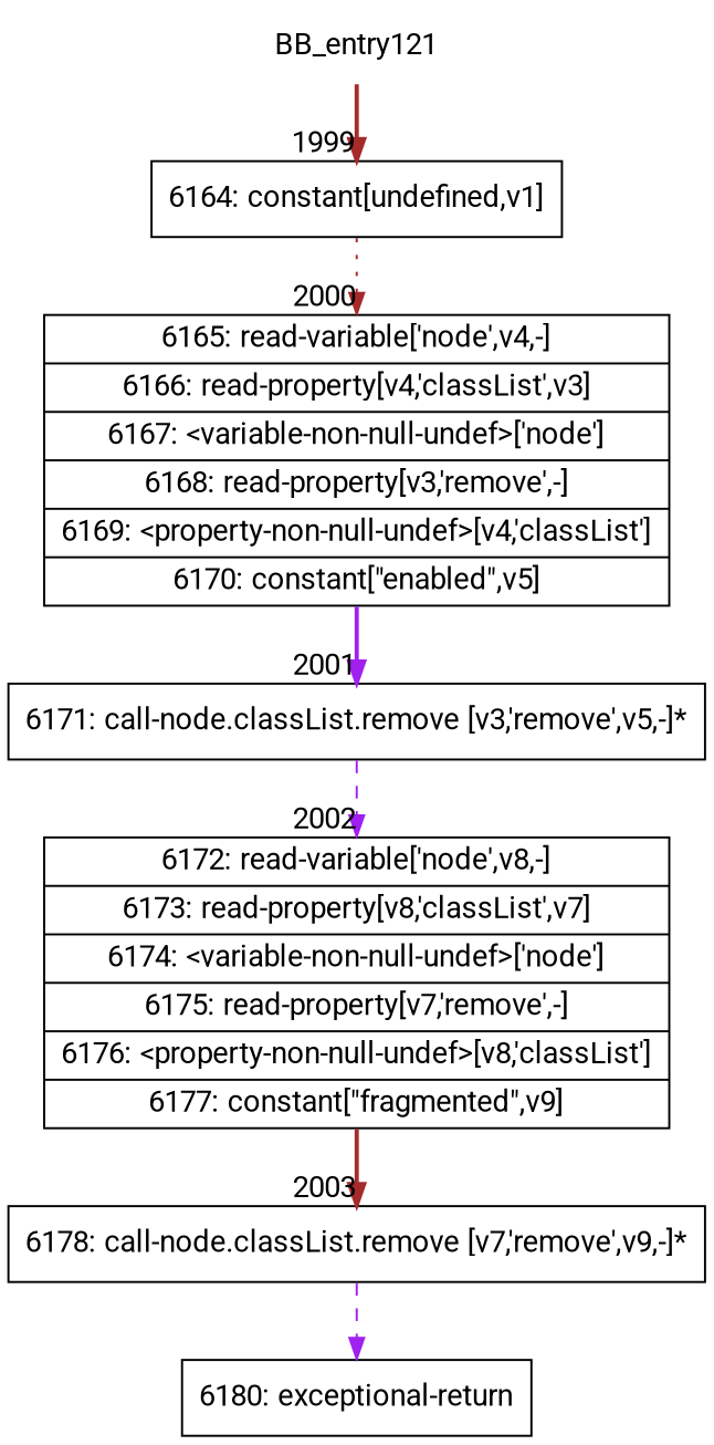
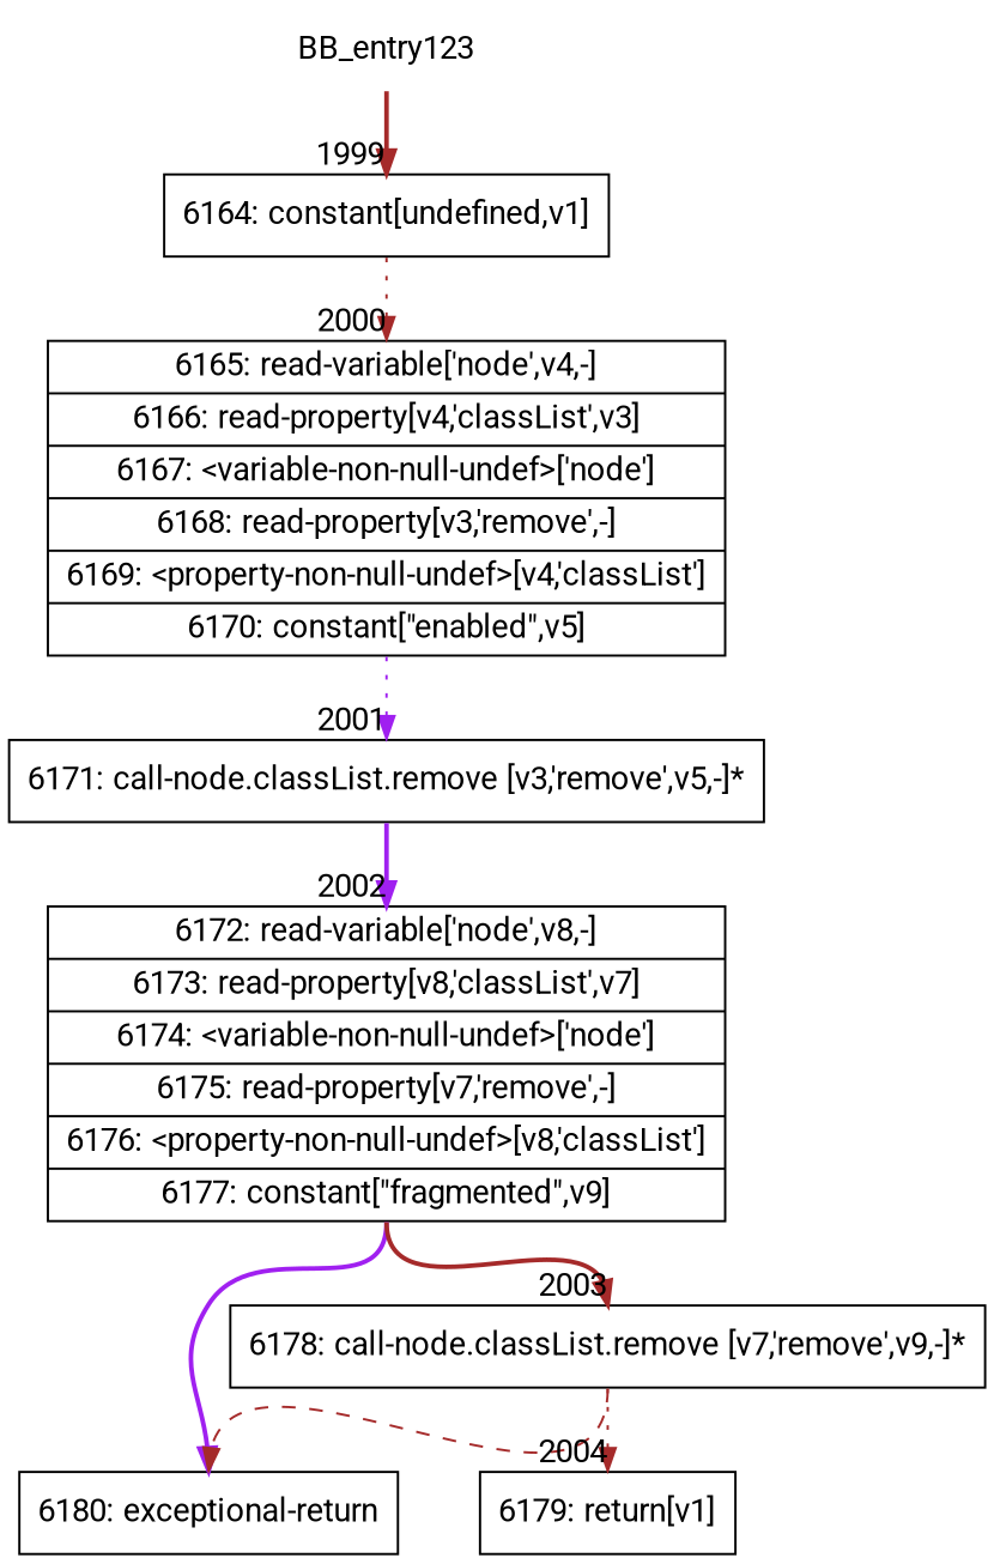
  digraph {
    fontname=Roboto
    rankdir=TD
    node [fontname=Roboto shape=record]
    edge [color=brown fontname=Roboto headport=n style=bold tailport=s]
-   BB_entry121 [shape=none]
+   BB_entry121 [shape=none label=BB_entry123]
    n2 [label="{6164: constant[undefined,v1]}"]
    n3 [label="{6165: read-variable['node',v4,-]|6166: read-property[v4,'classList',v3]|6167: \<variable-non-null-undef\>['node']|6168: read-property[v3,'remove',-]|6169: \<property-non-null-undef\>[v4,'classList']|6170: constant[\"enabled\",v5]}"]
    n4 [label="{6171: call-node.classList.remove [v3,'remove',v5,-]*}"]
    n5 [label="{6172: read-variable['node',v8,-]|6173: read-property[v8,'classList',v7]|6174: \<variable-non-null-undef\>['node']|6175: read-property[v7,'remove',-]|6176: \<property-non-null-undef\>[v8,'classList']|6177: constant[\"fragmented\",v9]}"]
    n6 [label="{6180: exceptional-return}"]
    n7 [label="{6178: call-node.classList.remove [v7,'remove',v9,-]*}"]
+   n8 [label="{6179: return[v1]}"]
    BB_entry121 -> n2 [headlabel="    1999"]
    n2 -> n3 [headlabel="      2000" style=dotted]
-   n3 -> n4 [color=purple headlabel="      2001"]
-   n4 -> n5 [color=purple headlabel="      2002" style=dashed]
+   n3 -> n4 [color=purple headlabel="      2001" style=dotted]
+   n4 -> n5 [color=purple headlabel="      2002"]
+   n5 -> n6 [color=purple]
    n5 -> n7 [headlabel="      2003"]
-   n7 -> n6 [color=purple style=dashed]
+   n7 -> n6 [style=dashed]
+   n7 -> n8 [headlabel="      2004" style=dotted]
  }
